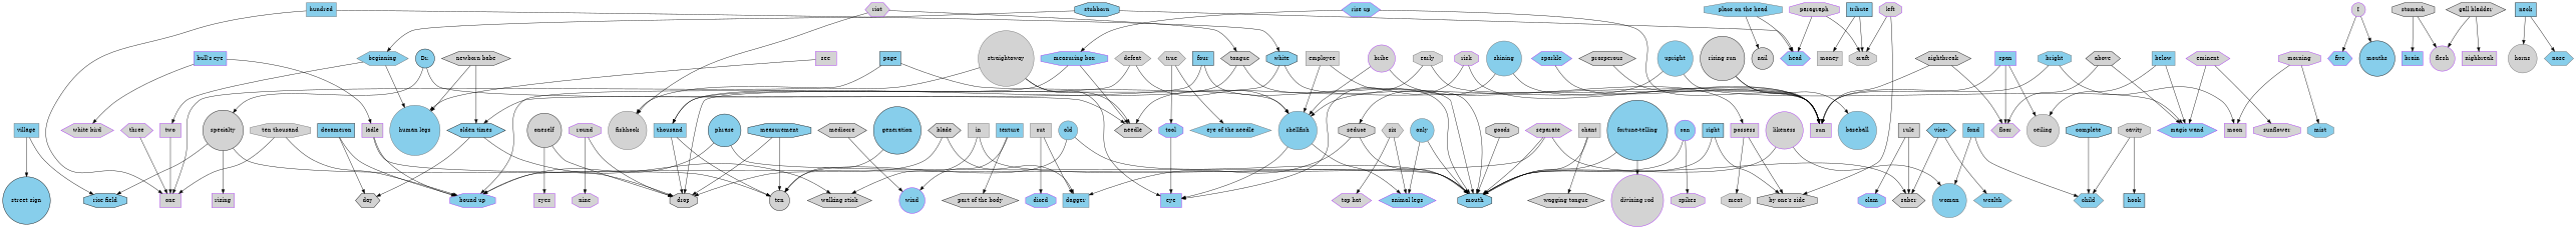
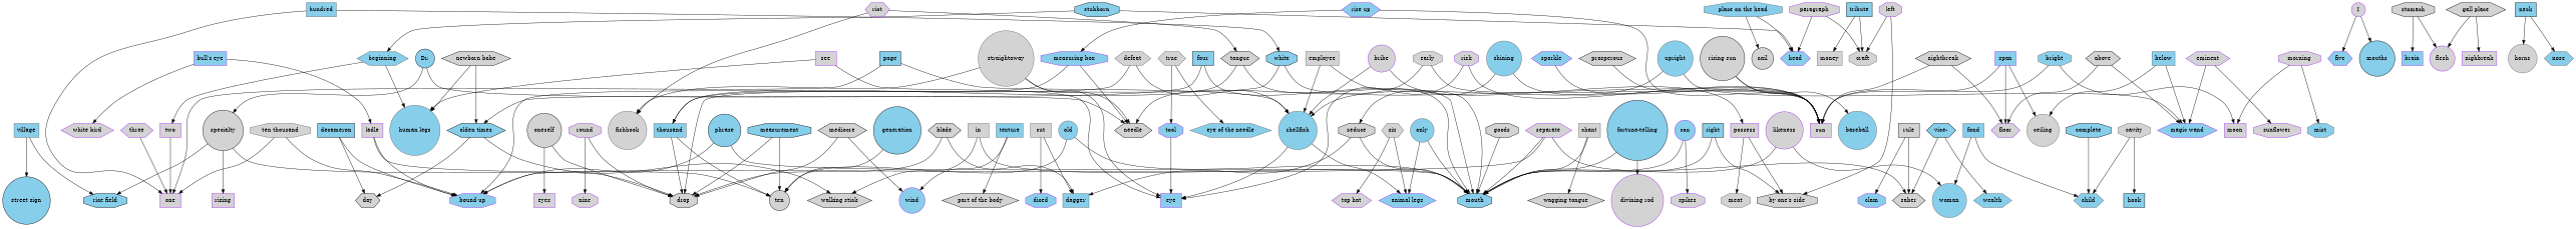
  digraph {
    node [color=purple fillcolor=lightgrey shape=hexagon style=filled]
    two [shape=box]
    one [shape=box]
    three
    four [color=black fillcolor=skyblue shape=box]
    mouth [color=black fillcolor=skyblue shape=octagon]
    "olden times" [color=black fillcolor=skyblue]
    "human legs" [color=gray40 fillcolor=skyblue shape=circle]
    six [color=gray40]
    "top hat"
    "animal legs" [fillcolor=skyblue]
    old [color=gray40 fillcolor=skyblue shape=circle]
    ten [color=black shape=circle]
    I [shape=circle]
    five [fillcolor=skyblue]
    mouths [color=black fillcolor=skyblue shape=circle]
    risk [shape=octagon]
    sun [shape=box]
    eye [fillcolor=skyblue shape=box]
    flesh [shape=circle]
    bright [color=gray40 fillcolor=skyblue shape=octagon]
    moon [shape=box]
    chant [color=gray40 shape=box]
    "wagging tongue" [color=black]
    sparkle [fillcolor=skyblue]
    goods [color=black shape=octagon]
    prosperous [color=black]
    early [color=gray40 shape=octagon]
    needle [color=black]
    "rising sun" [color=black shape=circle]
    baseball [color=gray40 fillcolor=skyblue shape=circle]
    generation [color=black fillcolor=skyblue shape=circle]
    stomach [color=black shape=octagon]
    brain [fillcolor=skyblue shape=box]
    nightbreak [color=black]
    floor
-   "gall bladder" [color=black]
+   "gall bladder" [color=black label="gall place"]
    nighbreak [shape=box]
    span [fillcolor=skyblue shape=box]
    ceiling [color=gray40 shape=circle]
    "walking stick" [color=black]
    day [color=black]
    oneself [color=black shape=circle]
    drop [color=black shape=octagon]
    eyes [shape=box]
    white [color=black fillcolor=skyblue shape=octagon]
    hundred [color=gray40 fillcolor=skyblue shape=box]
    in [color=gray40 shape=box]
    thousand [color=gray40 fillcolor=skyblue shape=box]
    tongue [color=black]
    "measuring box" [fillcolor=skyblue shape=octagon]
    "rise up" [fillcolor=skyblue]
    round [shape=octagon]
    nine [shape=octagon]
    measurement [color=black fillcolor=skyblue shape=octagon]
    specialty [color=black shape=circle]
    "rice field" [color=black fillcolor=skyblue shape=octagon]
    n57 [label=rising shape=box]
    "Dr." [color=black fillcolor=skyblue shape=circle]
    "fortune-telling" [color=black fillcolor=skyblue shape=circle]
    "divining rod" [shape=circle]
    above [color=black]
    "magic wand" [fillcolor=skyblue]
    below [color=gray40 fillcolor=skyblue shape=box]
    eminent
    sunflower [shape=octagon]
    morning [shape=octagon]
    mist [color=gray40 fillcolor=skyblue shape=octagon]
    only [color=gray40 fillcolor=skyblue shape=circle]
    shellfish [color=gray40 fillcolor=skyblue shape=circle]
    upright [color=gray40 fillcolor=skyblue shape=circle]
    employee [color=gray40 shape=box]
    see [shape=box]
    "newborn babe" [color=black]
    beginning [color=gray40 fillcolor=skyblue]
    page [color=black fillcolor=skyblue shape=box]
    stubborn [color=black fillcolor=skyblue shape=octagon]
    head [fillcolor=skyblue]
    mediocre [color=black]
    wind [fillcolor=skyblue shape=circle]
    defeat [color=gray40]
    "bound up" [fillcolor=skyblue shape=octagon]
    "ten thousand" [color=gray40 shape=octagon]
    phrase [color=black fillcolor=skyblue shape=circle]
    texture [color=gray40 fillcolor=skyblue shape=box]
    "part of the body" [color=black]
    decameron [color=black fillcolor=skyblue shape=box]
    ladle [shape=box]
    "bull's eye" [fillcolor=skyblue shape=box]
    "white bird"
    neck [color=black fillcolor=skyblue shape=box]
    horns [color=gray40 shape=circle]
    nose [color=gray40 fillcolor=skyblue]
    riot
    fishhook [color=gray40 shape=circle]
    straightaway [color=gray40 shape=circle]
    tool [fillcolor=skyblue shape=octagon]
    true [color=gray40]
    "eye of the needle" [color=gray40 fillcolor=skyblue]
    left [shape=octagon]
    "by one's side" [color=black shape=octagon]
    craft [color=gray40 shape=octagon]
    right [color=black fillcolor=skyblue shape=box]
    possess [shape=box]
    meat [color=gray40 shape=octagon]
    bribe [shape=circle]
    tribute [color=black fillcolor=skyblue shape=box]
    money [color=gray40 shape=box]
    paragraph [shape=octagon]
    blade [color=black]
    dagger [color=gray40 fillcolor=skyblue shape=box]
    cut [color=gray40 shape=box]
    diced [fillcolor=skyblue shape=octagon]
    seduce [color=black shape=octagon]
    shining [color=gray40 fillcolor=skyblue shape=circle]
    rule [color=black shape=box]
    clam [fillcolor=skyblue shape=octagon]
    saber [color=black]
    "vice-" [color=black fillcolor=skyblue]
    wealth [color=gray40 fillcolor=skyblue]
    separate
    village [color=gray40 fillcolor=skyblue shape=box]
    "street sign" [color=black fillcolor=skyblue shape=circle]
    can [fillcolor=skyblue shape=circle]
    spikes [shape=octagon]
    "place on the head" [color=gray40 fillcolor=skyblue shape=octagon]
    nail [color=black shape=circle]
    cavity [color=gray40 shape=octagon]
    child [color=gray40 fillcolor=skyblue]
    hook [color=black fillcolor=skyblue shape=box]
    complete [color=black fillcolor=skyblue shape=octagon]
    fond [color=gray40 fillcolor=skyblue shape=box]
    woman [color=gray40 fillcolor=skyblue shape=circle]
    likeness [shape=circle]
    two -> one
    three -> one
    four -> mouth
    four -> "olden times"
    "olden times" -> "walking stick"
    "olden times" -> day
    six -> "top hat"
    six -> "animal legs"
    old -> mouth
    old -> ten
    I -> five
    I -> mouths
    risk -> sun
    risk -> eye
    bright -> sun
    bright -> moon
    chant -> mouth
    chant -> "wagging tongue"
    sparkle -> sun
    goods -> mouth
    prosperous -> sun
    early -> sun
    early -> needle
    "rising sun" -> sun
    "rising sun" -> baseball
    generation -> ten
    stomach -> flesh
    stomach -> brain
    nightbreak -> sun
    nightbreak -> floor
    "gall bladder" -> flesh
    "gall bladder" -> nighbreak
    span -> sun
    span -> floor
    span -> ceiling
    oneself -> drop
    oneself -> eyes
    white -> sun
    white -> drop
    hundred -> one
    hundred -> white
    in -> mouth
    in -> "walking stick"
    thousand -> ten
    thousand -> drop
    tongue -> mouth
    tongue -> thousand
    "measuring box" -> needle
    "measuring box" -> thousand
    "rise up" -> sun
    "rise up" -> "measuring box"
    round -> drop
    round -> nine
    measurement -> ten
    measurement -> drop
    specialty -> ten
    specialty -> "rice field"
    specialty -> n57
    "Dr." -> needle
    "Dr." -> specialty
    "fortune-telling" -> mouth
    "fortune-telling" -> "divining rod"
    above -> floor
    above -> "magic wand"
    below -> ceiling
    below -> "magic wand"
    eminent -> "magic wand"
    eminent -> sunflower
    morning -> moon
    morning -> mist
    only -> mouth
    only -> "animal legs"
    shellfish -> "animal legs"
    shellfish -> eye
    upright -> "magic wand"
    upright -> shellfish
    employee -> mouth
    employee -> shellfish
    see -> "human legs"
+   see -> eye
    "newborn babe" -> "olden times"
    "newborn babe" -> "human legs"
    beginning -> two
    beginning -> "human legs"
    page -> one
    page -> shellfish
    stubborn -> beginning
    stubborn -> head
+   mediocre -> drop
    mediocre -> wind
    defeat -> shellfish
    defeat -> "bound up"
    "ten thousand" -> one
    "ten thousand" -> "bound up"
    phrase -> mouth
    phrase -> "bound up"
    texture -> wind
    texture -> "part of the body"
    decameron -> day
    decameron -> "bound up"
    ladle -> drop
    ladle -> "bound up"
    "bull's eye" -> ladle
    "bull's eye" -> "white bird"
    neck -> horns
    neck -> nose
    riot -> tongue
    riot -> fishhook
    straightaway -> eye
    straightaway -> needle
    straightaway -> fishhook
    tool -> eye
    true -> tool
    true -> "eye of the needle"
    left -> "by one's side"
    left -> craft
    right -> mouth
    right -> "by one's side"
    possess -> "by one's side"
    possess -> meat
    bribe -> shellfish
    bribe -> possess
    tribute -> craft
    tribute -> money
    paragraph -> head
    paragraph -> craft
    blade -> drop
    blade -> dagger
    cut -> dagger
    cut -> diced
    seduce -> mouth
    seduce -> dagger
    shining -> sun
    shining -> seduce
    rule -> clam
    rule -> saber
    "vice-" -> saber
    "vice-" -> wealth
    separate -> mouth
    separate -> "bound up"
    separate -> saber
    village -> "rice field"
    village -> "street sign"
    can -> mouth
    can -> spikes
    "place on the head" -> head
    "place on the head" -> nail
    cavity -> child
    cavity -> hook
    complete -> child
    fond -> child
    fond -> woman
    likeness -> mouth
    likeness -> woman
  }
